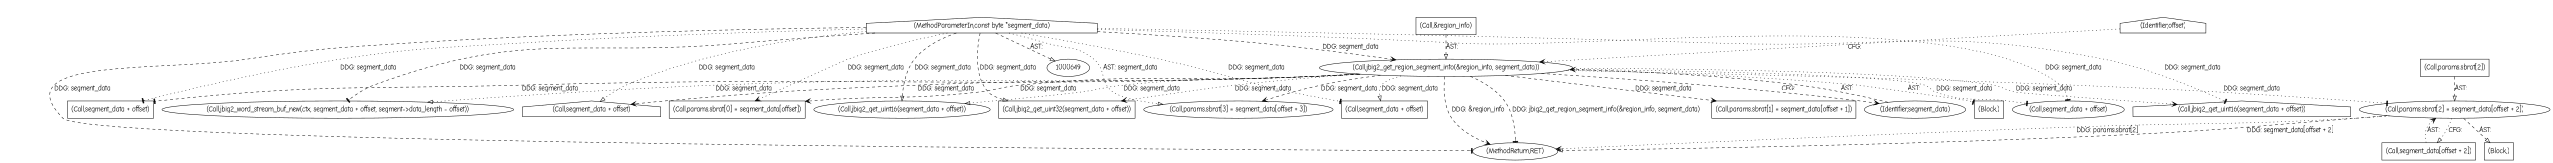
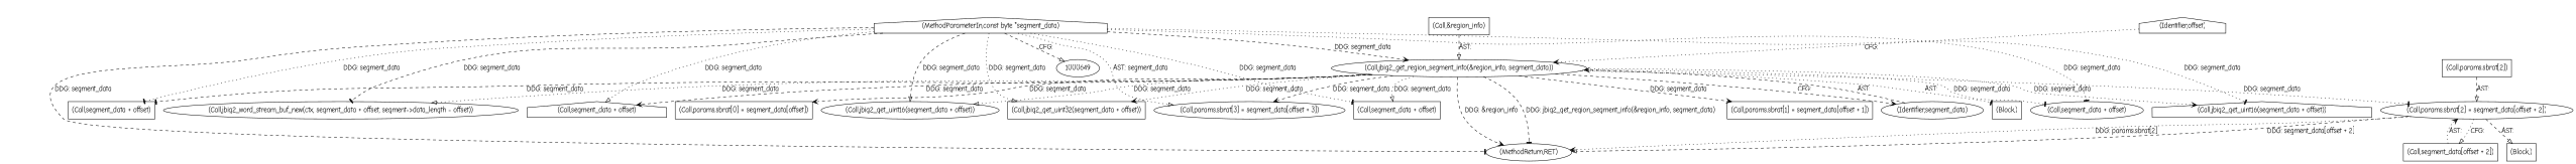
  digraph {
    fontname="Comic Neue"
    node [fontname="Comic Neue" shape=box]
    edge [arrowhead=vee fontname="Comic Neue" style=dotted]
    n1 [label="(Call,params.sbrat[2] = segment_data[offset + 2])" shape=ellipse]
    n2 [label="(MethodReturn,RET)" shape=ellipse]
    n3 [label="(Call,segment_data[offset + 2])"]
    n4 [label="(Block,)"]
    n5 [label="(MethodParameterIn,const byte *segment_data)" shape=house]
    n6 [label="(Call,jbig2_get_region_segment_info(&region_info, segment_data))" shape=ellipse]
    n7 [label="(Call,segment_data + offset)"]
    n8 [label="(Call,jbig2_word_stream_buf_new(ctx, segment_data + offset, segment->data_length - offset))" shape=ellipse]
    n9 [label="(Call,params.sbrat[0] = segment_data[offset])"]
    n10 [label="(Call,jbig2_get_uint32(segment_data + offset))"]
    n11 [label="(Call,params.sbrat[3] = segment_data[offset + 3])" shape=ellipse]
    n12 [label="(Call,segment_data + offset)" shape=ellipse]
    n13 [label="(Call,jbig2_get_uint16(segment_data + offset))" shape=house]
    n14 [label="(Call,segment_data + offset)" shape=house]
    n15 [label="(Call,jbig2_get_uint16(segment_data + offset))" shape=ellipse]
    n16 [label="(Call,segment_data + offset)"]
    n17 [label=1000649 shape=ellipse]
    n18 [label="(Call,params.sbrat[1] = segment_data[offset + 1])"]
    n19 [label="(Identifier,segment_data)" shape=ellipse]
    n20 [label="(Block,)"]
    n21 [label="(Call,&region_info)"]
    n22 [label="(Identifier,offset)" shape=house]
    n23 [label="(Call,params.sbrat[2])"]
    n1 -> n2 [label="DDG: params.sbrat[2]"]
    n1 -> n2 [arrowhead=onormal label="DDG: segment_data[offset + 2]" style=dashed]
    n1 -> n3 [arrowhead=onormal label="CFG: "]
    n1 -> n4 [arrowhead=onormal label="AST: " style=dashed]
    n3 -> n1 [label="AST: "]
    n5 -> n2 [arrowhead=tee label="DDG: segment_data" style=dashed]
    n5 -> n6 [label="DDG: segment_data" style=dashed]
    n5 -> n7 [arrowhead=tee label="DDG: segment_data"]
    n5 -> n8 [arrowhead=tee label="DDG: segment_data" style=dashed]
-   n5 -> n9 [label="DDG: segment_data"]
-   n5 -> n10 [arrowhead=onormal label="DDG: segment_data" style=dashed]
+   n5 -> n10 [arrowhead=onormal label="DDG: segment_data"]
    n5 -> n11 [arrowhead=onormal label="AST: segment_data"]
    n5 -> n12 [arrowhead=tee label="DDG: segment_data"]
    n5 -> n13 [arrowhead=tee label="DDG: segment_data"]
    n5 -> n14 [arrowhead=onormal label="DDG: segment_data"]
    n5 -> n15 [arrowhead=onormal label="DDG: segment_data" style=dashed]
    n5 -> n16 [arrowhead=tee label="DDG: segment_data"]
-   n5 -> n17 [arrowhead=onormal label="AST: " style=dashed]
+   n5 -> n17 [arrowhead=onormal label="CFG: " style=dashed]
    n6 -> n1 [arrowhead=tee label="DDG: segment_data"]
    n6 -> n2 [label="DDG: &region_info" style=dashed]
    n6 -> n2 [arrowhead=tee label="DDG: jbig2_get_region_segment_info(&region_info, segment_data)" style=dashed]
    n6 -> n7 [arrowhead=onormal label="DDG: segment_data"]
    n6 -> n8 [arrowhead=onormal label="DDG: segment_data"]
    n6 -> n9 [label="DDG: segment_data" style=dashed]
    n6 -> n10 [label="DDG: segment_data"]
    n6 -> n11 [label="DDG: segment_data" style=dashed]
    n6 -> n12 [arrowhead=tee label="DDG: segment_data"]
    n6 -> n13 [label="DDG: segment_data"]
    n6 -> n14 [label="DDG: segment_data" style=dashed]
    n6 -> n15 [arrowhead=onormal label="DDG: segment_data"]
    n6 -> n16 [arrowhead=tee label="DDG: segment_data" style=dashed]
    n6 -> n18 [label="DDG: segment_data" style=dashed]
    n6 -> n19 [label="CFG: " style=dashed]
    n6 -> n20 [arrowhead=tee label="AST: "]
    n19 -> n6 [label="AST: " style=dashed]
    n21 -> n6 [arrowhead=onormal label="AST: " style=dashed]
    n22 -> n6 [label="CFG: "]
    n23 -> n1 [arrowhead=onormal label="AST: " style=dashed]
  }
